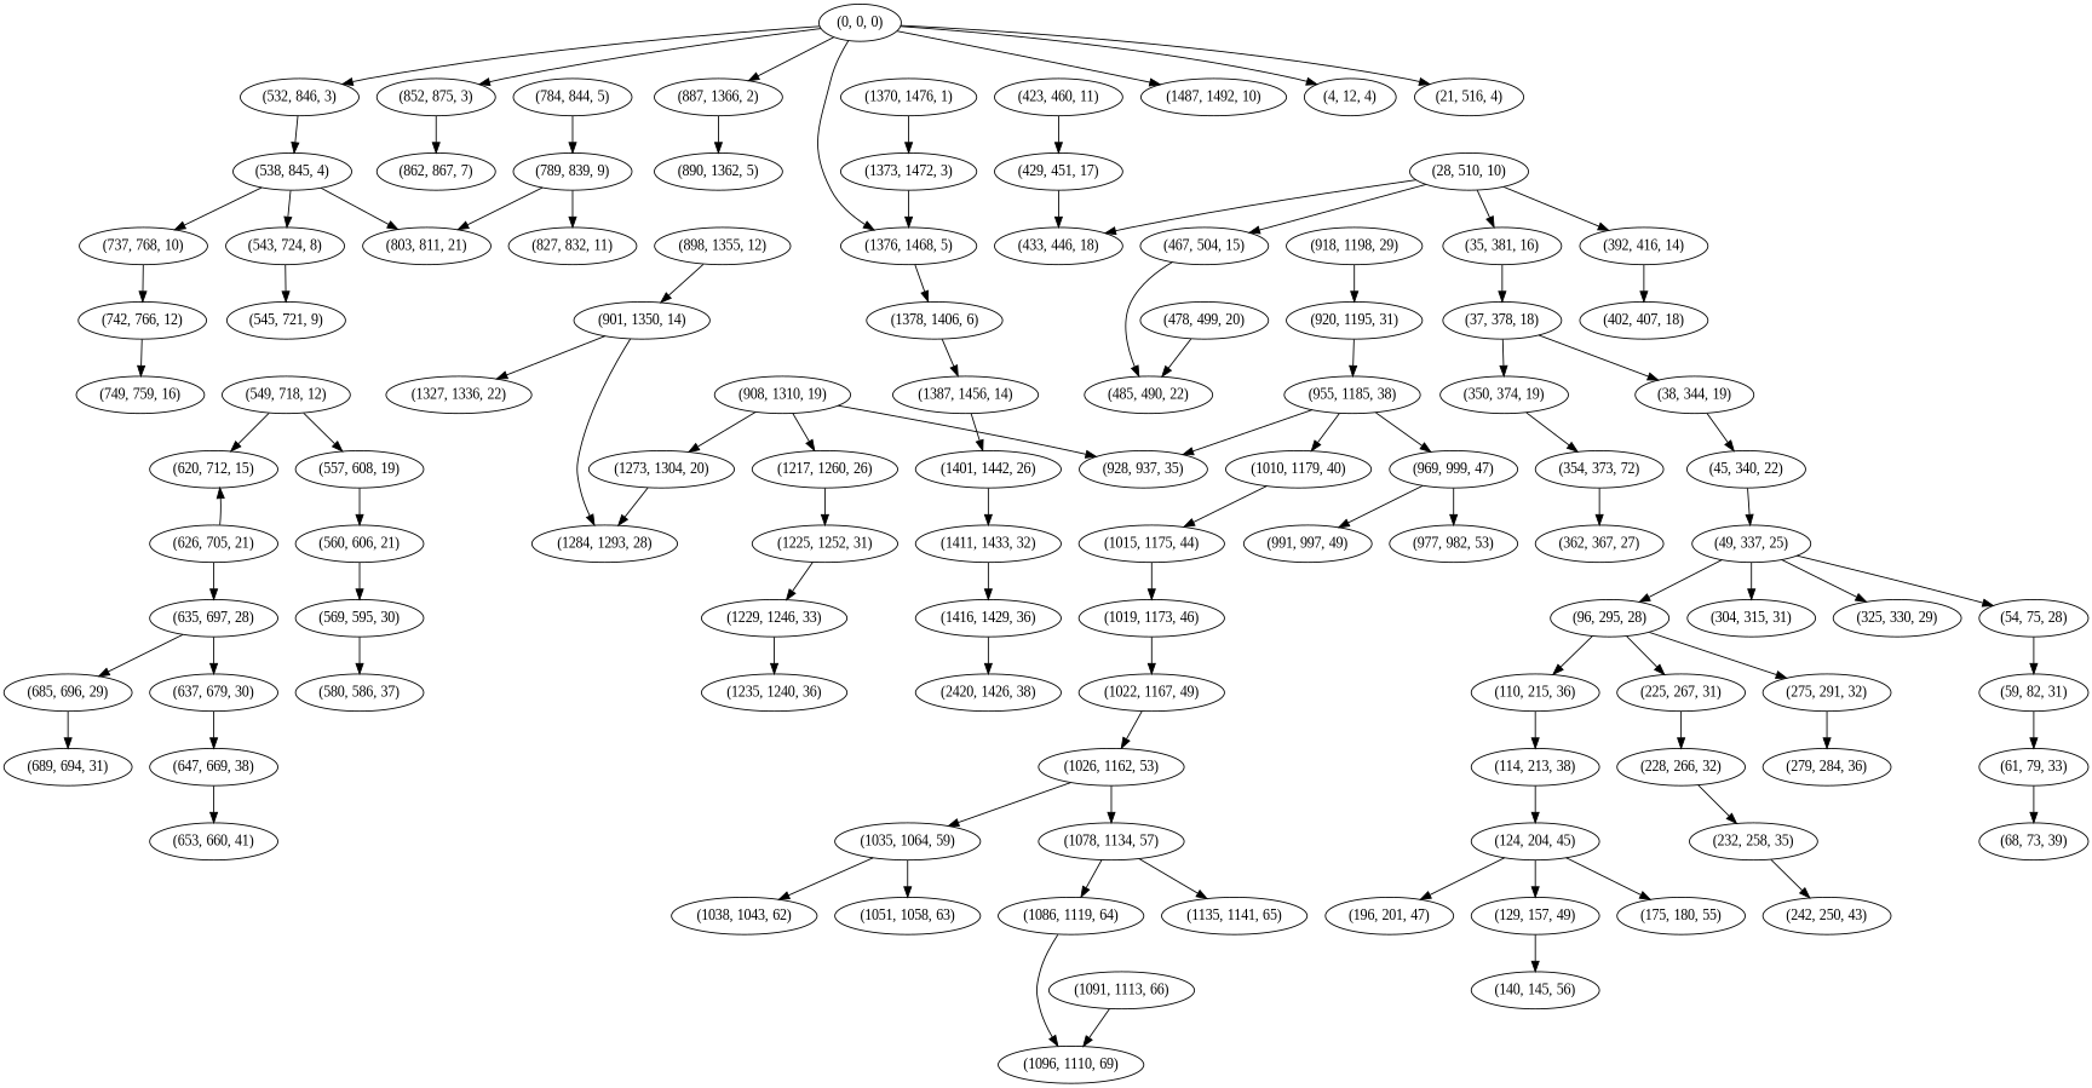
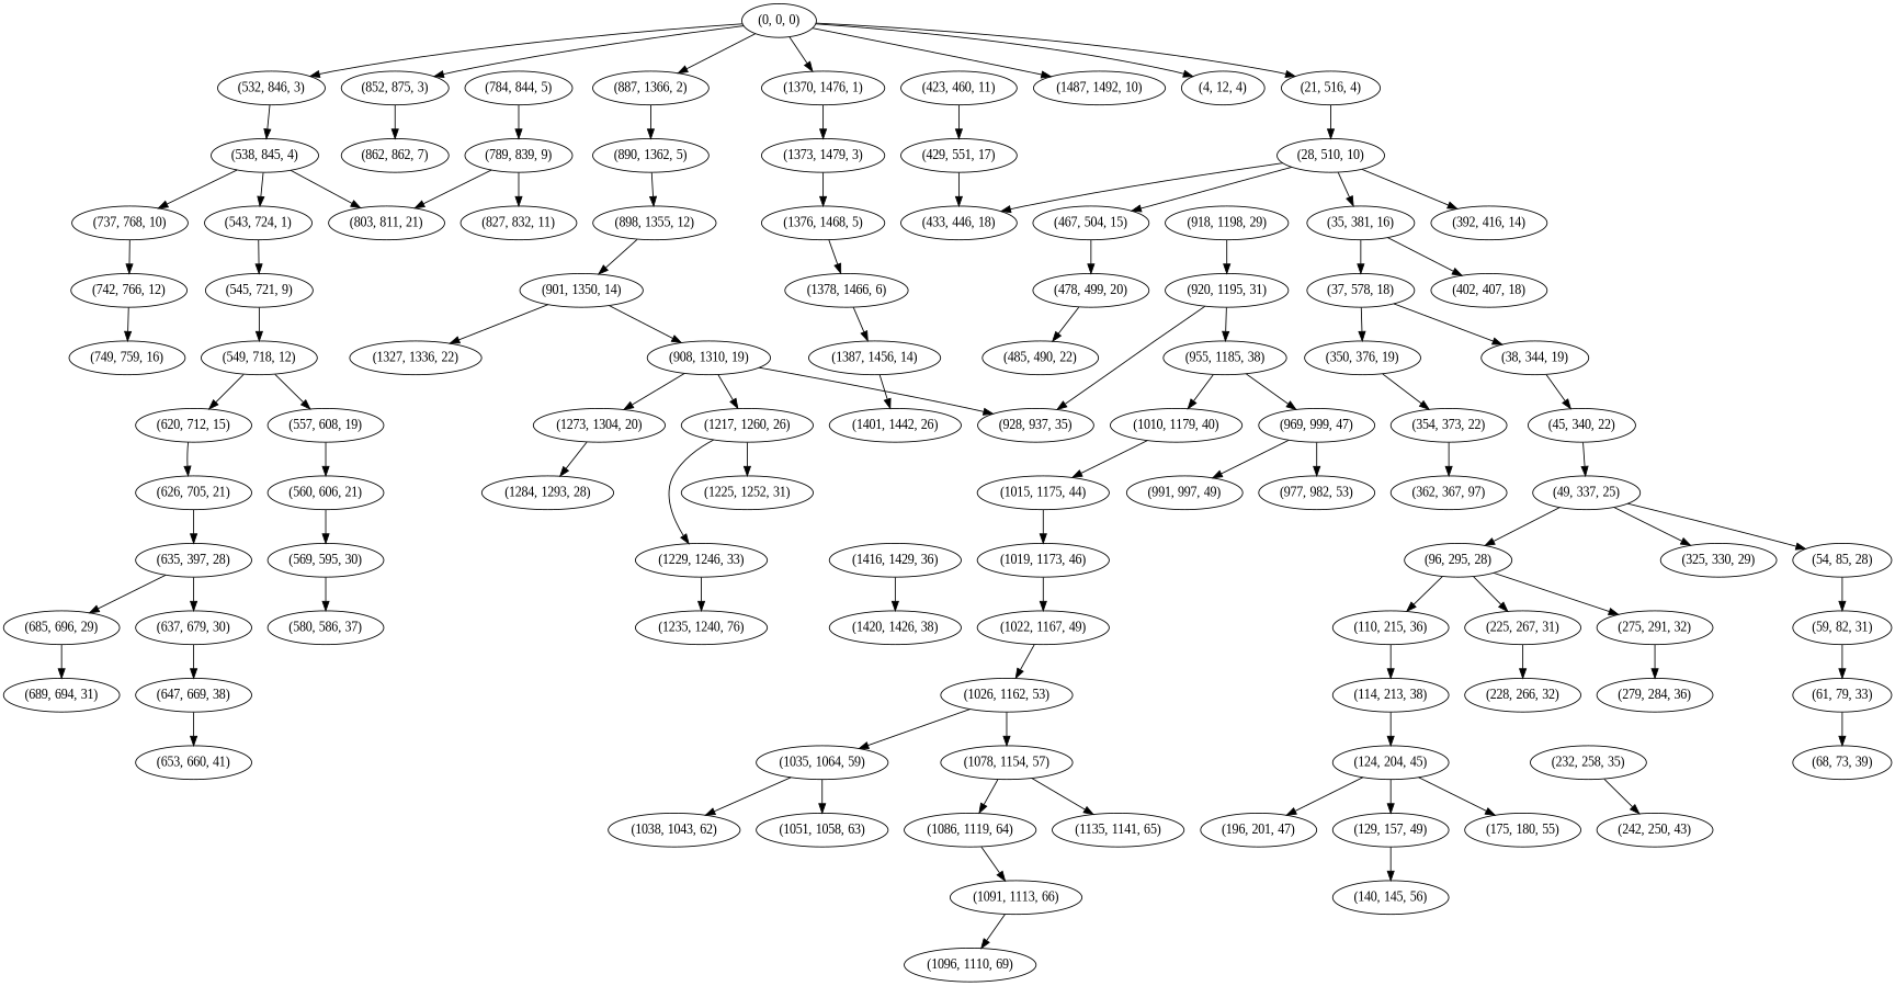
  digraph {
    fontname="Liberation Serif"
    node [fontname="Liberation Serif"]
    edge [fontname="Liberation Serif"]
    "(0, 0, 0)"
    "(4, 12, 4)"
    "(21, 516, 4)"
    "(532, 846, 3)"
    "(852, 875, 3)"
    "(887, 1366, 2)"
    "(1370, 1476, 1)"
    "(1487, 1492, 10)"
    "(28, 510, 10)"
    "(538, 845, 4)"
-   "(862, 867, 7)"
+   "(862, 867, 7)" [label="(862, 862, 7)"]
    "(890, 1362, 5)"
-   "(1373, 1472, 3)"
+   "(1373, 1472, 3)" [label="(1373, 1479, 3)"]
    "(35, 381, 16)"
    "(392, 416, 14)"
    "(467, 504, 15)"
    "(433, 446, 18)"
-   "(37, 378, 18)"
+   "(37, 378, 18)" [label="(37, 578, 18)"]
    "(402, 407, 18)"
    "(423, 460, 11)"
-   "(429, 451, 17)"
+   "(429, 451, 17)" [label="(429, 551, 17)"]
    "(478, 499, 20)"
    "(38, 344, 19)"
-   "(350, 376, 19)" [label="(350, 374, 19)"]
+   "(350, 376, 19)"
    "(45, 340, 22)"
-   "(354, 373, 22)" [label="(354, 373, 72)"]
+   "(354, 373, 22)"
    "(49, 337, 25)"
-   "(54, 85, 28)" [label="(54, 75, 28)"]
+   "(54, 85, 28)"
    "(96, 295, 28)"
-   "(304, 315, 31)"
    "(325, 330, 29)"
    "(59, 82, 31)"
    "(110, 215, 36)"
    "(225, 267, 31)"
    "(275, 291, 32)"
    "(61, 79, 33)"
    "(68, 73, 39)"
    "(114, 213, 38)"
    "(228, 266, 32)"
    "(279, 284, 36)"
    "(124, 204, 45)"
    "(129, 157, 49)"
    "(175, 180, 55)"
    "(196, 201, 47)"
    "(140, 145, 56)"
    "(232, 258, 35)"
    "(242, 250, 43)"
-   "(362, 367, 27)"
+   "(362, 367, 27)" [label="(362, 367, 97)"]
    "(485, 490, 22)"
-   "(543, 724, 8)"
+   "(543, 724, 8)" [label="(543, 724, 1)"]
    "(737, 768, 10)"
    "(803, 811, 21)"
    "(545, 721, 9)"
    "(742, 766, 12)"
    "(784, 844, 5)"
    "(789, 839, 9)"
    "(549, 718, 12)"
    "(557, 608, 19)"
    "(620, 712, 15)"
    "(560, 606, 21)"
    "(626, 705, 21)"
    "(569, 595, 30)"
    "(580, 586, 37)"
-   "(635, 697, 28)"
+   "(635, 697, 28)" [label="(635, 397, 28)"]
    "(637, 679, 30)"
    "(685, 696, 29)"
    "(647, 669, 38)"
    "(689, 694, 31)"
    "(653, 660, 41)"
    "(749, 759, 16)"
    "(827, 832, 11)"
    "(898, 1355, 12)"
    "(901, 1350, 14)"
    "(908, 1310, 19)"
    "(1327, 1336, 22)"
    "(1217, 1260, 26)"
    "(1273, 1304, 20)"
    "(928, 937, 35)"
    "(918, 1198, 29)"
    "(920, 1195, 31)"
    "(1225, 1252, 31)"
    "(1284, 1293, 28)"
    "(955, 1185, 38)"
    "(969, 999, 47)"
    "(1010, 1179, 40)"
    "(977, 982, 53)"
    "(991, 997, 49)"
    "(1015, 1175, 44)"
    "(1019, 1173, 46)"
    "(1022, 1167, 49)"
    "(1026, 1162, 53)"
    "(1035, 1064, 59)"
-   "(1078, 1154, 57)" [label="(1078, 1134, 57)"]
+   "(1078, 1154, 57)"
    "(1038, 1043, 62)"
    "(1051, 1058, 63)"
    "(1086, 1119, 64)"
    "(1135, 1141, 65)"
    "(1091, 1113, 66)"
    "(1096, 1110, 69)"
    "(1229, 1246, 33)"
-   "(1235, 1240, 36)"
+   "(1235, 1240, 36)" [label="(1235, 1240, 76)"]
    "(1376, 1468, 5)"
-   "(1378, 1466, 6)" [label="(1378, 1406, 6)"]
+   "(1378, 1466, 6)"
    "(1387, 1456, 14)"
    "(1401, 1442, 26)"
-   "(1411, 1433, 32)"
    "(1416, 1429, 36)"
-   "(1420, 1426, 38)" [label="(2420, 1426, 38)"]
+   "(1420, 1426, 38)"
    "(0, 0, 0)" -> "(4, 12, 4)"
    "(0, 0, 0)" -> "(21, 516, 4)"
    "(0, 0, 0)" -> "(532, 846, 3)"
    "(0, 0, 0)" -> "(852, 875, 3)"
    "(0, 0, 0)" -> "(887, 1366, 2)"
-   "(0, 0, 0)" -> "(1376, 1468, 5)"
+   "(0, 0, 0)" -> "(1370, 1476, 1)"
    "(0, 0, 0)" -> "(1487, 1492, 10)"
+   "(21, 516, 4)" -> "(28, 510, 10)"
    "(532, 846, 3)" -> "(538, 845, 4)"
    "(852, 875, 3)" -> "(862, 867, 7)"
    "(887, 1366, 2)" -> "(890, 1362, 5)"
    "(1370, 1476, 1)" -> "(1373, 1472, 3)"
    "(28, 510, 10)" -> "(35, 381, 16)"
    "(28, 510, 10)" -> "(392, 416, 14)"
    "(28, 510, 10)" -> "(467, 504, 15)"
    "(28, 510, 10)" -> "(433, 446, 18)"
    "(538, 845, 4)" -> "(543, 724, 8)"
    "(538, 845, 4)" -> "(737, 768, 10)"
    "(538, 845, 4)" -> "(803, 811, 21)"
+   "(890, 1362, 5)" -> "(898, 1355, 12)"
    "(1373, 1472, 3)" -> "(1376, 1468, 5)"
    "(35, 381, 16)" -> "(37, 378, 18)"
-   "(392, 416, 14)" -> "(402, 407, 18)"
-   "(467, 504, 15)" -> "(485, 490, 22)"
+   "(35, 381, 16)" -> "(402, 407, 18)"
+   "(467, 504, 15)" -> "(478, 499, 20)"
    "(37, 378, 18)" -> "(38, 344, 19)"
    "(37, 378, 18)" -> "(350, 376, 19)"
    "(423, 460, 11)" -> "(429, 451, 17)"
    "(429, 451, 17)" -> "(433, 446, 18)"
    "(478, 499, 20)" -> "(485, 490, 22)"
    "(38, 344, 19)" -> "(45, 340, 22)"
    "(350, 376, 19)" -> "(354, 373, 22)"
    "(45, 340, 22)" -> "(49, 337, 25)"
    "(354, 373, 22)" -> "(362, 367, 27)"
    "(49, 337, 25)" -> "(54, 85, 28)"
    "(49, 337, 25)" -> "(96, 295, 28)"
-   "(49, 337, 25)" -> "(304, 315, 31)"
    "(49, 337, 25)" -> "(325, 330, 29)"
    "(54, 85, 28)" -> "(59, 82, 31)"
    "(96, 295, 28)" -> "(110, 215, 36)"
    "(96, 295, 28)" -> "(225, 267, 31)"
    "(96, 295, 28)" -> "(275, 291, 32)"
    "(59, 82, 31)" -> "(61, 79, 33)"
    "(110, 215, 36)" -> "(114, 213, 38)"
    "(225, 267, 31)" -> "(228, 266, 32)"
    "(275, 291, 32)" -> "(279, 284, 36)"
    "(61, 79, 33)" -> "(68, 73, 39)"
    "(114, 213, 38)" -> "(124, 204, 45)"
-   "(228, 266, 32)" -> "(232, 258, 35)"
    "(124, 204, 45)" -> "(129, 157, 49)"
    "(124, 204, 45)" -> "(175, 180, 55)"
    "(124, 204, 45)" -> "(196, 201, 47)"
    "(129, 157, 49)" -> "(140, 145, 56)"
    "(232, 258, 35)" -> "(242, 250, 43)"
    "(543, 724, 8)" -> "(545, 721, 9)"
    "(737, 768, 10)" -> "(742, 766, 12)"
+   "(545, 721, 9)" -> "(549, 718, 12)"
    "(742, 766, 12)" -> "(749, 759, 16)"
    "(784, 844, 5)" -> "(789, 839, 9)"
    "(789, 839, 9)" -> "(803, 811, 21)"
    "(789, 839, 9)" -> "(827, 832, 11)"
    "(549, 718, 12)" -> "(557, 608, 19)"
    "(549, 718, 12)" -> "(620, 712, 15)"
    "(557, 608, 19)" -> "(560, 606, 21)"
-   "(626, 705, 21)" -> "(620, 712, 15)"
+   "(620, 712, 15)" -> "(626, 705, 21)"
    "(560, 606, 21)" -> "(569, 595, 30)"
    "(626, 705, 21)" -> "(635, 697, 28)"
    "(569, 595, 30)" -> "(580, 586, 37)"
    "(635, 697, 28)" -> "(637, 679, 30)"
    "(635, 697, 28)" -> "(685, 696, 29)"
    "(637, 679, 30)" -> "(647, 669, 38)"
    "(685, 696, 29)" -> "(689, 694, 31)"
    "(647, 669, 38)" -> "(653, 660, 41)"
    "(898, 1355, 12)" -> "(901, 1350, 14)"
-   "(901, 1350, 14)" -> "(1284, 1293, 28)"
+   "(901, 1350, 14)" -> "(908, 1310, 19)"
    "(901, 1350, 14)" -> "(1327, 1336, 22)"
    "(908, 1310, 19)" -> "(1217, 1260, 26)"
    "(908, 1310, 19)" -> "(1273, 1304, 20)"
    "(908, 1310, 19)" -> "(928, 937, 35)"
    "(1217, 1260, 26)" -> "(1225, 1252, 31)"
    "(1273, 1304, 20)" -> "(1284, 1293, 28)"
    "(918, 1198, 29)" -> "(920, 1195, 31)"
-   "(955, 1185, 38)" -> "(928, 937, 35)"
+   "(920, 1195, 31)" -> "(928, 937, 35)"
    "(920, 1195, 31)" -> "(955, 1185, 38)"
-   "(1225, 1252, 31)" -> "(1229, 1246, 33)"
+   "(1217, 1260, 26)" -> "(1229, 1246, 33)"
    "(955, 1185, 38)" -> "(969, 999, 47)"
    "(955, 1185, 38)" -> "(1010, 1179, 40)"
    "(969, 999, 47)" -> "(977, 982, 53)"
    "(969, 999, 47)" -> "(991, 997, 49)"
    "(1010, 1179, 40)" -> "(1015, 1175, 44)"
    "(1015, 1175, 44)" -> "(1019, 1173, 46)"
    "(1019, 1173, 46)" -> "(1022, 1167, 49)"
    "(1022, 1167, 49)" -> "(1026, 1162, 53)"
    "(1026, 1162, 53)" -> "(1035, 1064, 59)"
    "(1026, 1162, 53)" -> "(1078, 1154, 57)"
    "(1035, 1064, 59)" -> "(1038, 1043, 62)"
    "(1035, 1064, 59)" -> "(1051, 1058, 63)"
    "(1078, 1154, 57)" -> "(1086, 1119, 64)"
    "(1078, 1154, 57)" -> "(1135, 1141, 65)"
-   "(1086, 1119, 64)" -> "(1096, 1110, 69)"
+   "(1086, 1119, 64)" -> "(1091, 1113, 66)"
    "(1091, 1113, 66)" -> "(1096, 1110, 69)"
    "(1229, 1246, 33)" -> "(1235, 1240, 36)"
    "(1376, 1468, 5)" -> "(1378, 1466, 6)"
    "(1378, 1466, 6)" -> "(1387, 1456, 14)"
    "(1387, 1456, 14)" -> "(1401, 1442, 26)"
-   "(1401, 1442, 26)" -> "(1411, 1433, 32)"
-   "(1411, 1433, 32)" -> "(1416, 1429, 36)"
    "(1416, 1429, 36)" -> "(1420, 1426, 38)"
  }
